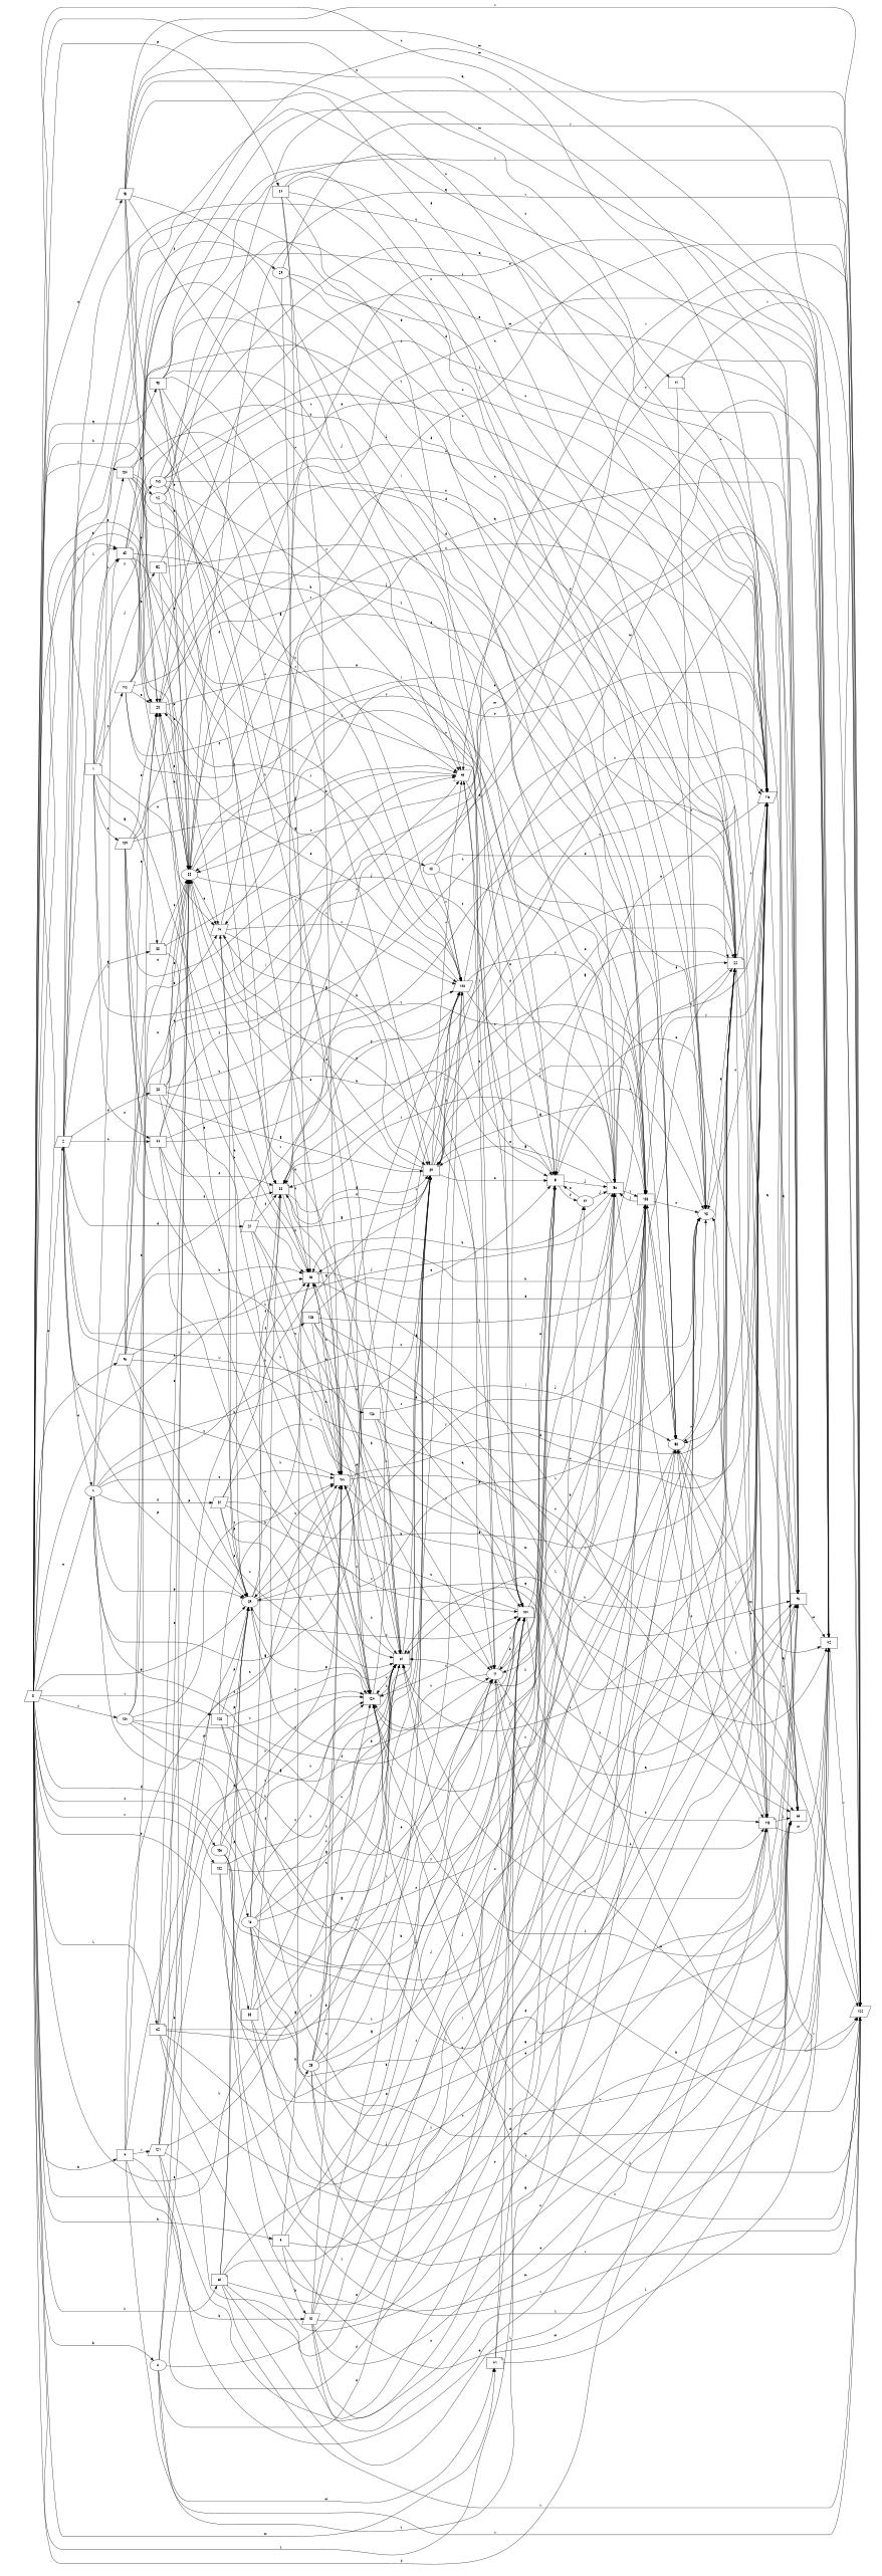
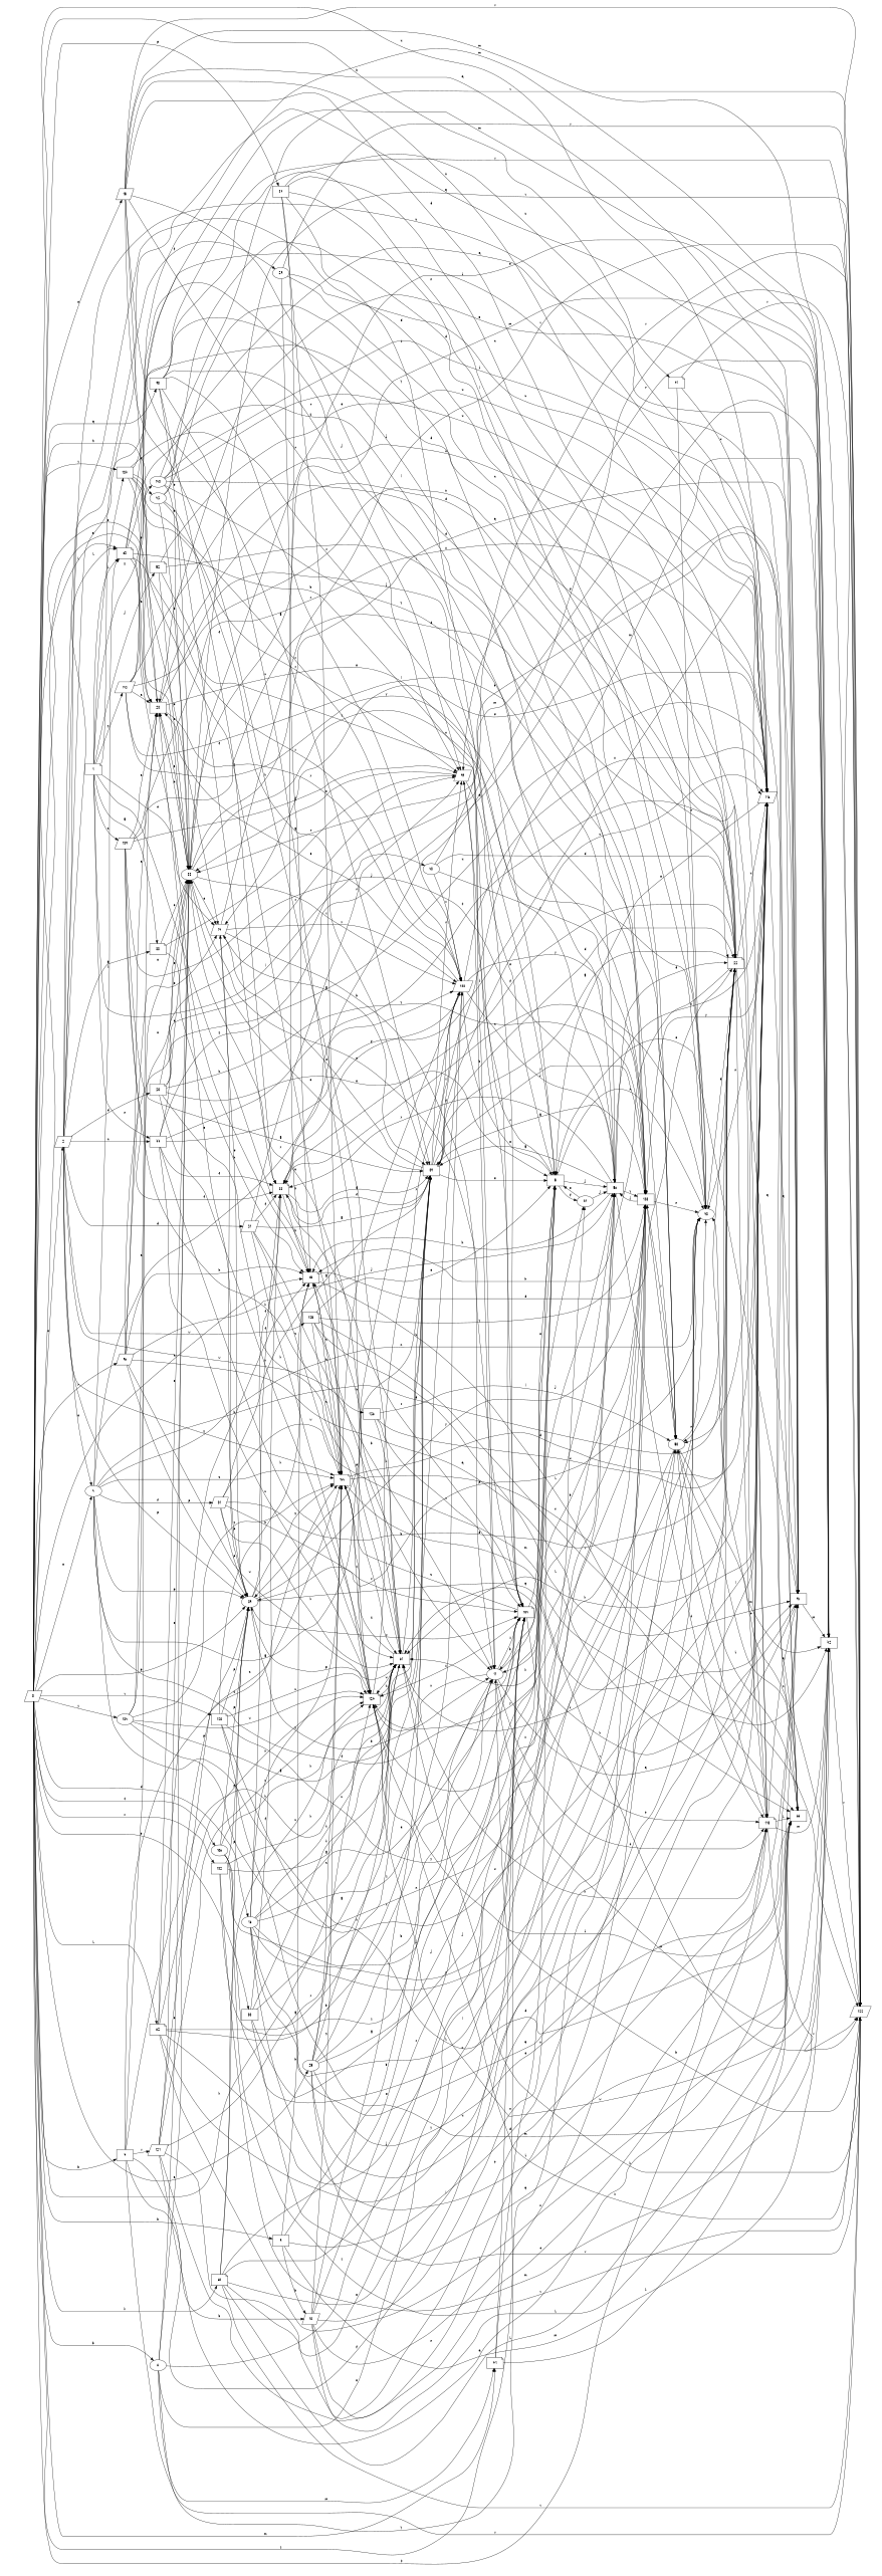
  strict digraph {
    fontname="Patrick Hand"
    rankdir=LR
    node [fontname="Patrick Hand" shape=note]
    edge [fontname="Patrick Hand"]
    0 [shape=parallelogram]
    2 [shape=parallelogram]
    4 [shape=ellipse]
    6 [shape=ellipse]
    7 [shape=box]
    9 [shape=box]
    15 [shape=parallelogram]
    n8 [label=16 shape=ellipse]
    25 [shape=ellipse]
    28 [shape=box]
    41
    42 [shape=ellipse]
    45
    60
    61 [shape=box]
    62
    63
    71
    80 [shape=box]
    83 [shape=ellipse]
    87 [shape=box]
    89 [shape=ellipse]
    90 [shape=box]
    96 [shape=parallelogram]
    104
    106 [shape=ellipse]
    110
    116 [shape=parallelogram]
    120
    132 [shape=box]
    134 [shape=ellipse]
    137 [shape=box]
    38
    77 [shape=box]
    144
    20
    21 [shape=parallelogram]
    22
    29 [shape=ellipse]
    56 [shape=box]
    125
    126 [shape=box]
    31 [shape=parallelogram]
    32 [shape=ellipse]
    39
    66 [shape=box]
    78 [shape=ellipse]
    133 [shape=parallelogram]
    5 [shape=box]
    138 [shape=box]
    10 [shape=parallelogram]
    121 [shape=parallelogram]
    122 [shape=parallelogram]
    11 [shape=ellipse]
    72 [shape=box]
    94 [shape=box]
    99 [shape=parallelogram]
    33
    50 [shape=ellipse]
    127
    17 [shape=parallelogram]
    1
    48 [shape=ellipse]
    52
    139 [shape=parallelogram]
    142 [shape=parallelogram]
    143 [shape=ellipse]
    0 -> 2 [label=a]
    0 -> 4 [label=a]
    0 -> 6 [label=b]
    0 -> 7 [label=b]
    0 -> 9 [label=b]
    0 -> 15 [label=c]
    0 -> n8 [label=d]
    0 -> 25 [label=e]
    0 -> 28 [label=e]
    0 -> 41 [label=h]
    0 -> 42 [label=h]
    0 -> 45 [label=h]
    0 -> 60 [label=k]
    0 -> 61 [label=k]
    0 -> 62 [label=l]
    0 -> 63 [label=l]
    0 -> 71 [label=m]
    0 -> 80 [label=o]
    0 -> 83 [label=o]
    0 -> 87 [label=p]
    0 -> 89 [label=p]
    0 -> 90 [label=q]
    0 -> 96 [label=r]
    0 -> 104 [label=s]
    0 -> 106 [label=t]
    0 -> 110 [label=t]
    0 -> 116 [label=u]
    0 -> 120 [label=v]
    0 -> 132 [label=x]
    0 -> 134 [label=y]
    0 -> 137 [label=y]
    2 -> 4 [label=a]
    2 -> 63 [label=l]
    2 -> 89 [label=p]
    2 -> 116 [label=u]
    2 -> 38 [label=g]
    2 -> 77 [label=n]
    2 -> 144 [label=z]
    2 -> 20 [label=d]
    2 -> 21 [label=d]
    2 -> 22 [label=d]
    2 -> 29 [label=f]
    2 -> 56 [label=j]
    2 -> 125 [label=w]
    2 -> 126 [label=w]
    4 -> 63 [label=l]
    4 -> 89 [label=p]
    4 -> 144 [label=z]
    4 -> 22 [label=d]
    4 -> 31 [label=f]
    4 -> 32 [label=f]
    4 -> 39 [label=g]
    4 -> 66 [label=l]
    4 -> 78 [label=n]
    4 -> 133 [label=x]
    6 -> 71 [label=m]
    6 -> 83 [label=o]
    6 -> 89 [label=p]
    6 -> 104 [label=s]
    6 -> 5 [label=a]
    6 -> 138 [label=y]
    7 -> 61 [label=k]
    7 -> 83 [label=o]
    7 -> 144 [label=z]
    7 -> 32 [label=f]
    7 -> 10 [label=b]
    7 -> 121 [label=v]
    7 -> 122 [label=v]
    9 -> 45 [label=h]
    9 -> 22 [label=d]
    9 -> 10 [label=b]
    9 -> 11 [label=b]
    9 -> 72 [label=m]
    15 -> 28 [label=e]
    15 -> 61 [label=k]
    15 -> 110 [label=t]
    15 -> 22 [label=d]
    15 -> 39 [label=g]
    15 -> 5 [label=a]
    15 -> 122 [label=v]
    15 -> 72 [label=m]
    15 -> 94 [label=q]
    15 -> 99 [label=r]
    n8 -> 61 [label=k]
    n8 -> 104 [label=s]
    n8 -> 116 [label=u]
    n8 -> 144 [label=z]
    n8 -> 66 [label=l]
    n8 -> 5 [label=a]
    n8 -> 138 [label=y]
    n8 -> 94 [label=q]
    n8 -> 33 [label=f]
    n8 -> 50 [label=i]
    25 -> 61 [label=k]
    25 -> 116 [label=u]
    25 -> 144 [label=z]
    25 -> 22 [label=d]
    25 -> 56 [label=j]
    25 -> 133 [label=x]
    25 -> 122 [label=v]
    25 -> 11 [label=b]
    25 -> 127 [label=w]
    28 -> 83 [label=o]
    28 -> 22 [label=d]
    28 -> 56 [label=j]
    28 -> 133 [label=x]
    28 -> 5 [label=a]
    41 -> 116 [label=u]
    41 -> 78 [label=n]
    41 -> 122 [label=v]
    42 -> 83 [label=o]
    42 -> 22 [label=d]
    42 -> 39 [label=g]
    42 -> 138 [label=y]
    42 -> 33 [label=f]
    45 -> 144 [label=z]
    45 -> 22 [label=d]
    45 -> 66 [label=l]
    60 -> 89 [label=p]
    60 -> 110 [label=t]
    60 -> 66 [label=l]
    60 -> 5 [label=a]
    60 -> 138 [label=y]
    60 -> 122 [label=v]
    60 -> 50 [label=i]
    60 -> 127 [label=w]
    61 -> 45 [label=h]
    61 -> 83 [label=o]
    61 -> 89 [label=p]
    61 -> 144 [label=z]
-   61 -> 39 [label=g]
+   61 -> 39 [label=h]
    61 -> 127 [label=w]
    62 -> 45 [label=h]
    62 -> 83 [label=o]
    62 -> 116 [label=u]
    62 -> 56 [label=j]
    62 -> 66 [label=l]
    62 -> 133 [label=x]
    62 -> 11 [label=b]
    62 -> 127 [label=w]
    63 -> 28 [label=e]
    63 -> 45 [label=h]
    63 -> 22 [label=d]
    63 -> 66 [label=l]
    63 -> 133 [label=x]
    63 -> 11 [label=b]
    63 -> 50 [label=i]
    71 -> 104 [label=s]
    71 -> 66 [label=l]
    71 -> 5 [label=a]
    80 -> 61 [label=k]
    80 -> 56 [label=j]
    80 -> 39 [label=g]
    80 -> 94 [label=q]
    80 -> 33 [label=f]
    83 -> 28 [label=e]
    83 -> 78 [label=n]
    83 -> 133 [label=x]
    83 -> 122 [label=v]
    83 -> 72 [label=m]
    83 -> 94 [label=q]
    83 -> 17 [label=c]
    87 -> 45 [label=h]
    87 -> 104 [label=s]
    87 -> 116 [label=u]
    87 -> 144 [label=z]
    87 -> 78 [label=n]
    87 -> 50 [label=i]
    89 -> 28 [label=e]
    89 -> 104 [label=s]
    89 -> 144 [label=z]
    89 -> 138 [label=y]
    89 -> 11 [label=b]
    89 -> 94 [label=q]
    89 -> 33 [label=f]
    89 -> 17 [label=c]
    90 -> 83 [label=o]
    90 -> 56 [label=j]
    90 -> 78 [label=n]
    90 -> 133 [label=x]
    90 -> 99 [label=r]
    90 -> 33 [label=f]
    90 -> 127 [label=w]
    96 -> 28 [label=e]
    96 -> 45 [label=h]
    96 -> 89 [label=p]
    96 -> 56 [label=j]
    96 -> 94 [label=q]
    96 -> 99 [label=r]
    96 -> 127 [label=w]
    96 -> 17 [label=c]
    104 -> 83 [label=o]
    104 -> 110 [label=t]
    104 -> 144 [label=z]
    104 -> 5 [label=a]
    104 -> 11 [label=b]
    104 -> 127 [label=w]
    106 -> 61 [label=k]
    106 -> 89 [label=p]
    106 -> 56 [label=j]
    106 -> 78 [label=n]
    106 -> 122 [label=v]
    110 -> 61 [label=k]
    110 -> 66 [label=l]
    110 -> 122 [label=v]
    110 -> 72 [label=m]
    110 -> 94 [label=q]
    110 -> 50 [label=i]
    116 -> 61 [label=k]
    116 -> 78 [label=n]
    116 -> 5 [label=a]
    116 -> 138 [label=y]
    116 -> 94 [label=q]
    116 -> 50 [label=i]
-   116 -> 17 [label=t]
+   116 -> 17 [label=c]
    120 -> 45 [label=h]
    120 -> 89 [label=p]
    120 -> 116 [label=u]
    120 -> 138 [label=y]
    120 -> 72 [label=m]
    120 -> 127 [label=w]
    132 -> 61 [label=k]
    132 -> 89 [label=p]
    132 -> 104 [label=s]
    132 -> 39 [label=g]
    132 -> 72 [label=m]
    134 -> 28 [label=e]
    134 -> 83 [label=o]
    134 -> 144 [label=z]
    134 -> 39 [label=g]
    134 -> 78 [label=n]
    134 -> 127 [label=w]
    137 -> 28 [label=e]
    137 -> 104 [label=s]
    137 -> 144 [label=z]
    137 -> 133 [label=x]
    137 -> 72 [label=m]
    137 -> 99 [label=r]
    137 -> 17 [label=c]
    38 -> 45 [label=h]
    38 -> 83 [label=o]
    38 -> 99 [label=r]
    77 -> 61 [label=k]
    77 -> 83 [label=o]
    77 -> 110 [label=t]
    77 -> 66 [label=l]
    77 -> 94 [label=q]
    77 -> 33 [label=f]
    77 -> 127 [label=w]
    144 -> 45 [label=h]
    144 -> 116 [label=u]
    144 -> 22 [label=d]
    144 -> 133 [label=x]
    144 -> 122 [label=v]
    144 -> 127 [label=w]
    20 -> 61 [label=k]
    20 -> 83 [label=o]
    20 -> 116 [label=u]
    20 -> 5 [label=a]
    20 -> 138 [label=y]
    20 -> 72 [label=m]
    20 -> 127 [label=w]
    21 -> 144 [label=z]
    21 -> 39 [label=g]
    21 -> 11 [label=b]
    21 -> 99 [label=r]
    21 -> 33 [label=f]
    21 -> 127 [label=w]
    22 -> 45 [label=h]
    22 -> 61 [label=k]
    22 -> 110 [label=t]
    22 -> 116 [label=u]
    22 -> 39 [label=g]
    22 -> 94 [label=q]
    22 -> 33 [label=f]
    22 -> 50 [label=i]
    29 -> 45 [label=h]
    29 -> 116 [label=u]
    29 -> 78 [label=n]
    29 -> 122 [label=v]
    56 -> 45 [label=h]
    56 -> 110 [label=t]
    56 -> 116 [label=u]
    56 -> 22 [label=d]
    56 -> 39 [label=g]
    56 -> 138 [label=y]
    56 -> 33 [label=f]
    125 -> 144 [label=z]
    125 -> 66 [label=l]
    125 -> 5 [label=a]
    125 -> 138 [label=y]
    125 -> 122 [label=v]
    125 -> 11 [label=b]
    126 -> 61 [label=k]
    126 -> 104 [label=s]
    126 -> 116 [label=u]
    126 -> 50 [label=i]
    31 -> 61 [label=k]
    31 -> 89 [label=p]
    31 -> 104 [label=s]
    31 -> 22 [label=d]
    31 -> 39 [label=g]
    31 -> 72 [label=m]
    32 -> 56 [label=j]
    32 -> 5 [label=a]
    39 -> 83 [label=o]
    39 -> 116 [label=u]
    39 -> 22 [label=d]
    39 -> 133 [label=x]
    39 -> 5 [label=a]
    39 -> 138 [label=y]
    39 -> 72 [label=m]
    39 -> 99 [label=r]
    39 -> 33 [label=f]
    39 -> 17 [label=c]
    66 -> 83 [label=o]
    66 -> 50 [label=i]
    78 -> 89 [label=p]
    78 -> 22 [label=d]
    133 -> 28 [label=e]
    133 -> 89 [label=p]
    133 -> 116 [label=u]
    133 -> 56 [label=j]
    133 -> 5 [label=a]
    133 -> 138 [label=y]
    133 -> 33 [label=f]
    5 -> 56 [label=j]
    5 -> 32 [label=f]
    5 -> 78 [label=n]
    5 -> 99 [label=r]
    138 -> 61 [label=k]
    138 -> 56 [label=j]
    138 -> 39 [label=g]
    138 -> 78 [label=n]
    138 -> 11 [label=b]
    138 -> 50 [label=i]
    10 -> 104 [label=s]
    10 -> 110 [label=t]
    10 -> 116 [label=u]
    10 -> 144 [label=z]
    10 -> 39 [label=g]
    10 -> 66 [label=l]
    10 -> 78 [label=n]
    121 -> 83 [label=o]
    121 -> 144 [label=z]
    121 -> 39 [label=g]
    121 -> 78 [label=n]
    121 -> 5 [label=a]
    121 -> 94 [label=q]
    121 -> 127 [label=w]
    122 -> 61 [label=k]
    122 -> 78 [label=n]
    122 -> 11 [label=b]
    122 -> 33 [label=f]
    122 -> 127 [label=w]
    11 -> 104 [label=s]
    11 -> 110 [label=t]
    11 -> 56 [label=j]
    11 -> 72 [label=m]
    11 -> 94 [label=q]
    11 -> 127 [label=w]
    72 -> 83 [label=o]
    72 -> 122 [label=v]
    72 -> 99 [label=r]
    72 -> 127 [label=w]
    94 -> 28 [label=e]
    94 -> 61 [label=k]
    94 -> 5 [label=a]
    94 -> 72 [label=m]
    99 -> 83 [label=o]
    99 -> 5 [label=a]
    99 -> 11 [label=b]
    33 -> 45 [label=h]
    33 -> 104 [label=s]
    33 -> 39 [label=g]
    33 -> 78 [label=n]
    50 -> 66 [label=l]
    50 -> 78 [label=n]
    50 -> 138 [label=y]
    50 -> 72 [label=m]
    50 -> 127 [label=w]
    127 -> 61 [label=k]
    127 -> 66 [label=l]
    127 -> 133 [label=x]
    127 -> 138 [label=y]
    17 -> 89 [label=p]
    17 -> 39 [label=g]
    17 -> 133 [label=x]
    17 -> 122 [label=v]
    17 -> 11 [label=b]
    1 -> 63 [label=l]
    1 -> 137 [label=y]
    1 -> 38 [label=g]
    1 -> 77 [label=n]
    1 -> 144 [label=z]
    1 -> 94 [label=q]
    1 -> 17 [label=c]
    1 -> 48 [label=i]
    1 -> 52 [label=j]
    1 -> 139 [label=z]
    1 -> 142 [label=z]
    1 -> 143 [label=z]
    48 -> 22 [label=d]
    48 -> 133 [label=x]
    48 -> 138 [label=y]
    48 -> 122 [label=v]
    52 -> 83 [label=o]
    52 -> 104 [label=s]
    52 -> 116 [label=u]
    52 -> 50 [label=i]
    139 -> 28 [label=e]
    139 -> 61 [label=k]
    139 -> 116 [label=u]
    139 -> 22 [label=d]
    139 -> 56 [label=j]
    139 -> 39 [label=g]
    139 -> 99 [label=r]
    139 -> 33 [label=f]
    142 -> 28 [label=e]
    142 -> 110 [label=t]
    142 -> 116 [label=u]
    142 -> 138 [label=y]
    142 -> 122 [label=v]
    142 -> 72 [label=m]
    142 -> 50 [label=i]
    143 -> 83 [label=o]
    143 -> 116 [label=u]
    143 -> 22 [label=d]
    143 -> 66 [label=l]
    143 -> 138 [label=y]
    143 -> 122 [label=v]
    143 -> 94 [label=q]
  }
